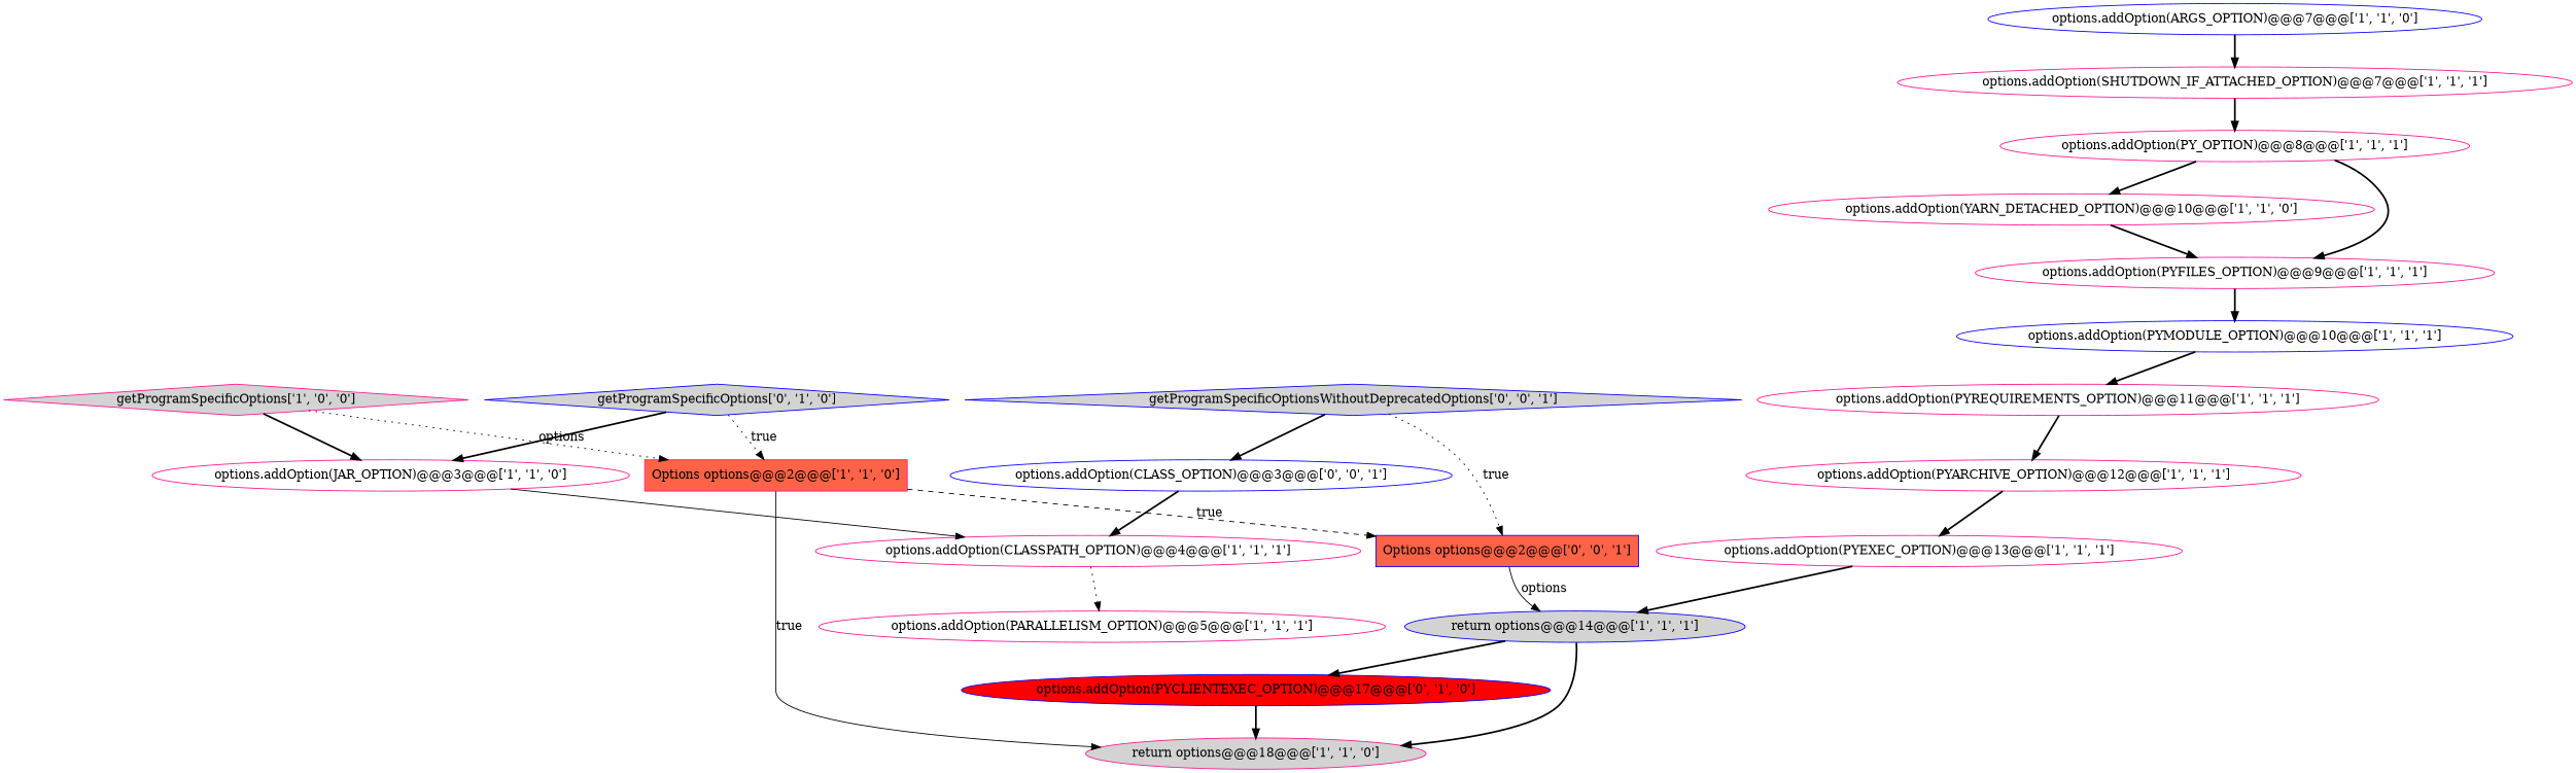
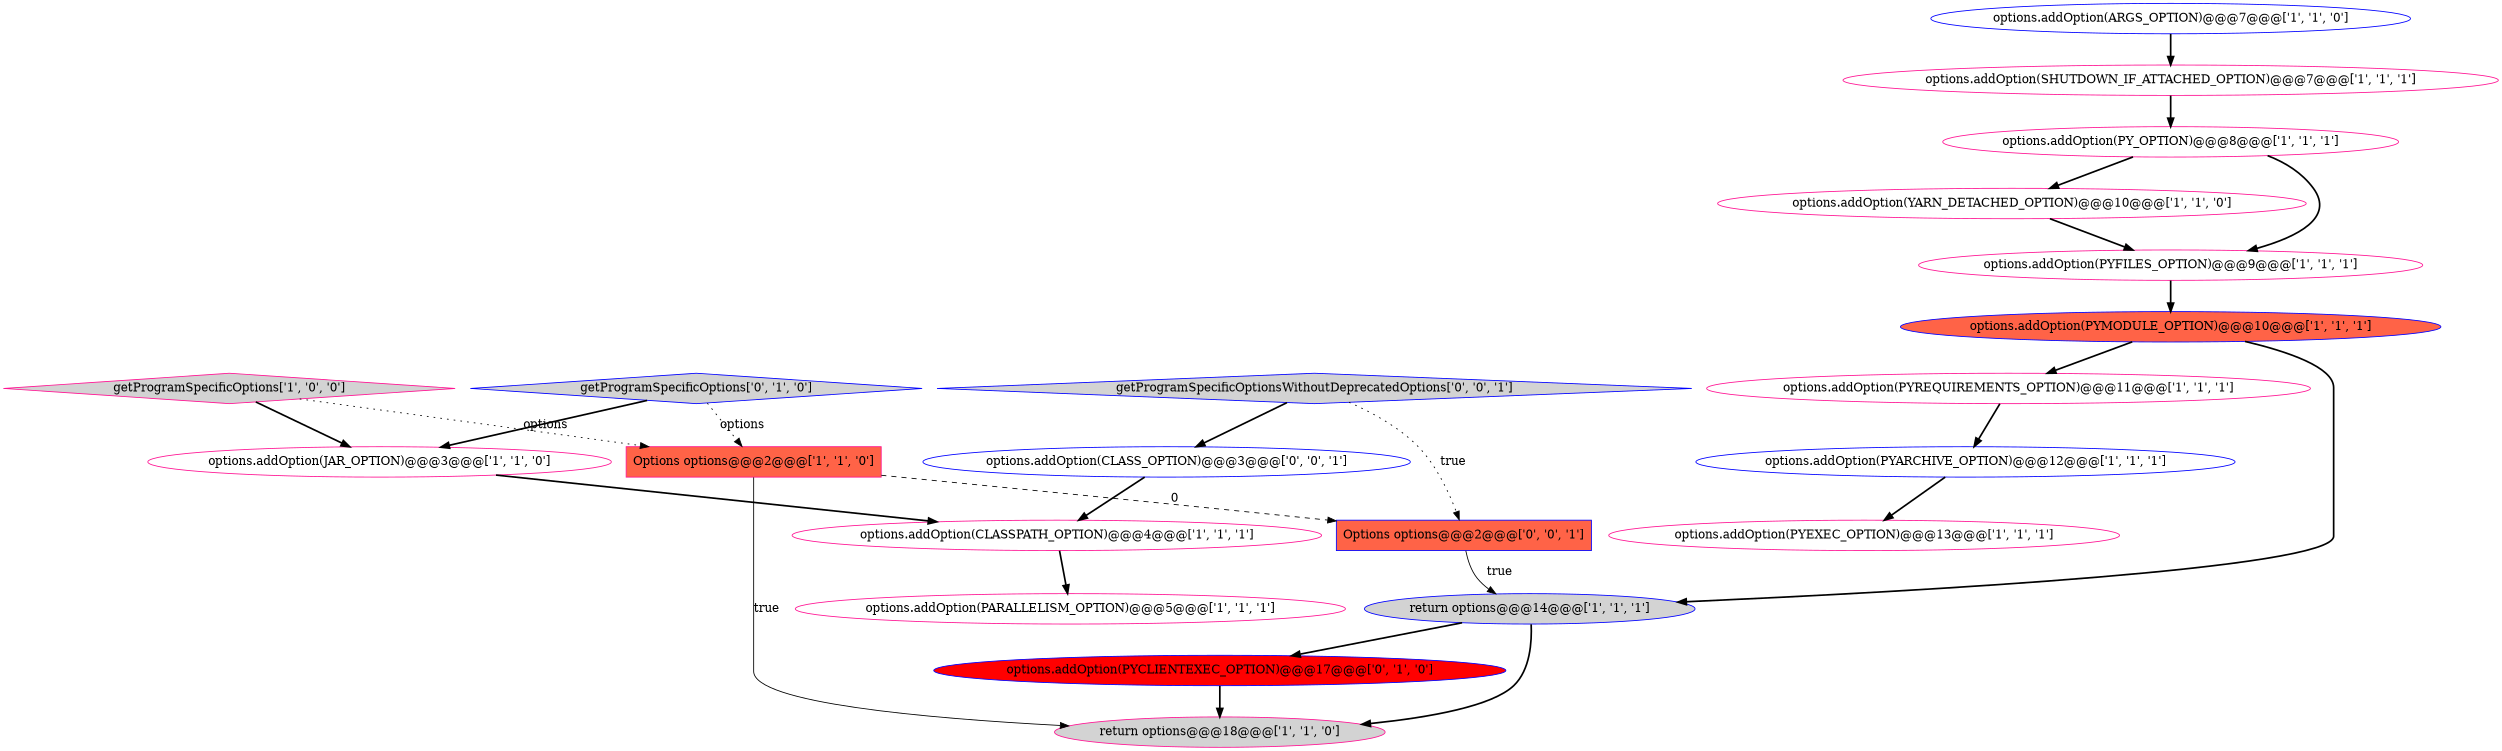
  digraph {
    node [color=deeppink fillcolor=white shape=ellipse style=filled]
    edge [style=bold]
    n1 [label="options.addOption(SHUTDOWN_IF_ATTACHED_OPTION)@@@7@@@['1', '1', '1']"]
    n2 [label="options.addOption(PY_OPTION)@@@8@@@['1', '1', '1']"]
    n3 [color=blue label="options.addOption(ARGS_OPTION)@@@7@@@['1', '1', '0']"]
    n4 [label="options.addOption(PYEXEC_OPTION)@@@13@@@['1', '1', '1']"]
    n5 [color=blue fillcolor=lightgray label="return options@@@14@@@['1', '1', '1']"]
    n6 [fillcolor=lightgray label="return options@@@18@@@['1', '1', '0']"]
    n7 [color=blue fillcolor=red label="options.addOption(PYCLIENTEXEC_OPTION)@@@17@@@['0', '1', '0']"]
    n8 [color=blue fillcolor=tomato label="Options options@@@2@@@['0', '0', '1']" shape=box]
    n9 [color=blue fillcolor=lightgray label="getProgramSpecificOptionsWithoutDeprecatedOptions['0', '0', '1']" shape=diamond]
    n10 [color=blue label="options.addOption(CLASS_OPTION)@@@3@@@['0', '0', '1']"]
    n11 [label="options.addOption(CLASSPATH_OPTION)@@@4@@@['1', '1', '1']"]
    n12 [label="options.addOption(YARN_DETACHED_OPTION)@@@10@@@['1', '1', '0']"]
    n13 [label="options.addOption(PYFILES_OPTION)@@@9@@@['1', '1', '1']"]
-   n14 [color=blue label="options.addOption(PYMODULE_OPTION)@@@10@@@['1', '1', '1']"]
-   n15 [label="options.addOption(PYARCHIVE_OPTION)@@@12@@@['1', '1', '1']"]
+   n14 [color=blue fillcolor=tomato label="options.addOption(PYMODULE_OPTION)@@@10@@@['1', '1', '1']"]
+   n15 [color=blue label="options.addOption(PYARCHIVE_OPTION)@@@12@@@['1', '1', '1']"]
    n16 [label="options.addOption(PYREQUIREMENTS_OPTION)@@@11@@@['1', '1', '1']"]
    n17 [label="options.addOption(PARALLELISM_OPTION)@@@5@@@['1', '1', '1']"]
    n18 [color=blue fillcolor=lightgray label="getProgramSpecificOptions['0', '1', '0']" shape=diamond]
    n19 [fillcolor=tomato label="Options options@@@2@@@['1', '1', '0']" shape=box]
    n20 [label="options.addOption(JAR_OPTION)@@@3@@@['1', '1', '0']"]
    n21 [fillcolor=lightgray label="getProgramSpecificOptions['1', '0', '0']" shape=diamond]
    n1 -> n2
    n2 -> n12
    n2 -> n13
    n3 -> n1
-   n4 -> n5
+   n14 -> n5
    n5 -> n6
    n5 -> n7
    n7 -> n6
-   n8 -> n5 [label=options style=solid]
+   n8 -> n5 [label=true style=solid]
    n9 -> n8 [label=true style=dotted]
    n9 -> n10
    n10 -> n11
-   n11 -> n17 [style=dotted]
+   n11 -> n17
    n12 -> n13
    n13 -> n14
    n14 -> n16
    n15 -> n4
    n16 -> n15
-   n18 -> n19 [label=true style=dotted]
+   n18 -> n19 [label=options style=dotted]
    n18 -> n20
    n19 -> n6 [label=true style=solid]
-   n19 -> n8 [label=true style=dashed]
-   n20 -> n11 [style=solid]
+   n19 -> n8 [label=0 style=dashed]
+   n20 -> n11
    n21 -> n19 [label=options style=dotted]
    n21 -> n20
  }
